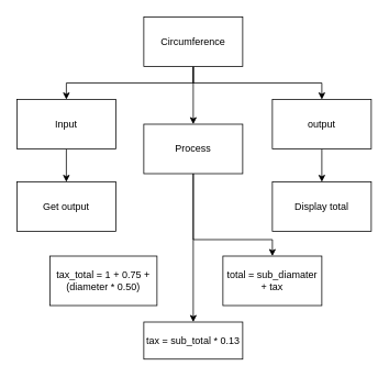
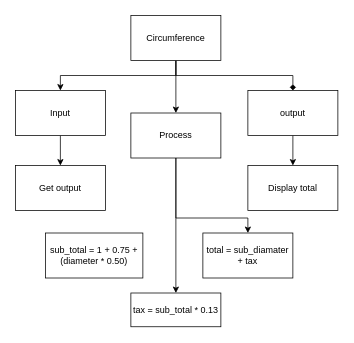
  <mxCell id="0" />
  <mxCell id="1" parent="0" />
  <mxCell id="2" value="" style="edgeStyle=none;html=1;" parent="1" source="5" target="10" edge="1"><mxGeometry relative="1" as="geometry" /></mxCell>
  <mxCell id="3" style="edgeStyle=orthogonalEdgeStyle;html=1;entryX=0.5;entryY=0;entryDx=0;entryDy=0;rounded=0;" parent="1" source="5" target="7" edge="1"><mxGeometry relative="1" as="geometry"><Array as="points"><mxPoint x="234" y="100" /><mxPoint x="80" y="100" /></Array></mxGeometry></mxCell>
- <mxCell id="4" style="edgeStyle=orthogonalEdgeStyle;html=1;entryX=0.5;entryY=0;entryDx=0;entryDy=0;rounded=0;" parent="1" source="5" target="12" edge="1"><mxGeometry relative="1" as="geometry"><Array as="points"><mxPoint x="234" y="100" /><mxPoint x="390" y="100" /></Array></mxGeometry></mxCell>
+ <mxCell id="4" style="edgeStyle=orthogonalEdgeStyle;html=1;entryX=0.5;entryY=0;entryDx=0;entryDy=0;rounded=0;endArrow=diamond;" parent="1" source="5" target="12" edge="1"><mxGeometry relative="1" as="geometry"><Array as="points"><mxPoint x="234" y="100" /><mxPoint x="390" y="100" /></Array></mxGeometry></mxCell>
  <mxCell id="5" value="Circumference" style="rounded=0;whiteSpace=wrap;html=1;" parent="1" vertex="1"><mxGeometry x="174" y="20" width="120" height="60" as="geometry" /></mxCell>
  <mxCell id="6" value="" style="edgeStyle=orthogonalEdgeStyle;rounded=0;html=1;" parent="1" source="7" target="13" edge="1"><mxGeometry relative="1" as="geometry" /></mxCell>
  <mxCell id="7" value="Input" style="rounded=0;whiteSpace=wrap;html=1;" parent="1" vertex="1"><mxGeometry x="20" y="120" width="120" height="60" as="geometry" /></mxCell>
  <mxCell id="8" style="edgeStyle=orthogonalEdgeStyle;html=1;entryX=0.5;entryY=0;entryDx=0;entryDy=0;rounded=0;" edge="1" parent="1" source="10" target="16"><mxGeometry relative="1" as="geometry"><Array as="points"><mxPoint x="234" y="290" /><mxPoint x="330" y="290" /></Array></mxGeometry></mxCell>
  <mxCell id="9" style="edgeStyle=orthogonalEdgeStyle;rounded=0;html=1;" edge="1" parent="1" source="10" target="17"><mxGeometry relative="1" as="geometry" /></mxCell>
  <mxCell id="10" value="Process" style="rounded=0;whiteSpace=wrap;html=1;" parent="1" vertex="1"><mxGeometry x="174" y="150" width="120" height="60" as="geometry" /></mxCell>
  <mxCell id="11" value="" style="edgeStyle=orthogonalEdgeStyle;rounded=0;html=1;" parent="1" source="12" target="15" edge="1"><mxGeometry relative="1" as="geometry" /></mxCell>
  <mxCell id="12" value="output" style="rounded=0;whiteSpace=wrap;html=1;" parent="1" vertex="1"><mxGeometry x="330" y="120" width="120" height="60" as="geometry" /></mxCell>
  <mxCell id="13" value="Get output" style="rounded=0;whiteSpace=wrap;html=1;" parent="1" vertex="1"><mxGeometry x="20" y="220" width="120" height="60" as="geometry" /></mxCell>
- <mxCell id="14" value="tax_total = 1 + 0.75 + (diameter * 0.50)" style="rounded=0;whiteSpace=wrap;html=1;" parent="1" vertex="1"><mxGeometry x="60" y="310" width="130" height="60" as="geometry" /></mxCell>
+ <mxCell id="14" value="sub_total = 1 + 0.75 + (diameter * 0.50)" style="rounded=0;whiteSpace=wrap;html=1;" parent="1" vertex="1"><mxGeometry x="60" y="310" width="130" height="60" as="geometry" /></mxCell>
  <mxCell id="15" value="Display total" style="rounded=0;whiteSpace=wrap;html=1;" parent="1" vertex="1"><mxGeometry x="330" y="220" width="120" height="60" as="geometry" /></mxCell>
  <mxCell id="16" value="total = sub_diamater + tax" style="rounded=0;whiteSpace=wrap;html=1;" vertex="1" parent="1"><mxGeometry x="270" y="310" width="120" height="60" as="geometry" /></mxCell>
  <mxCell id="17" value="tax = sub_total * 0.13" style="rounded=0;whiteSpace=wrap;html=1;" vertex="1" parent="1"><mxGeometry x="174" y="390" width="120" height="45" as="geometry" /></mxCell>
